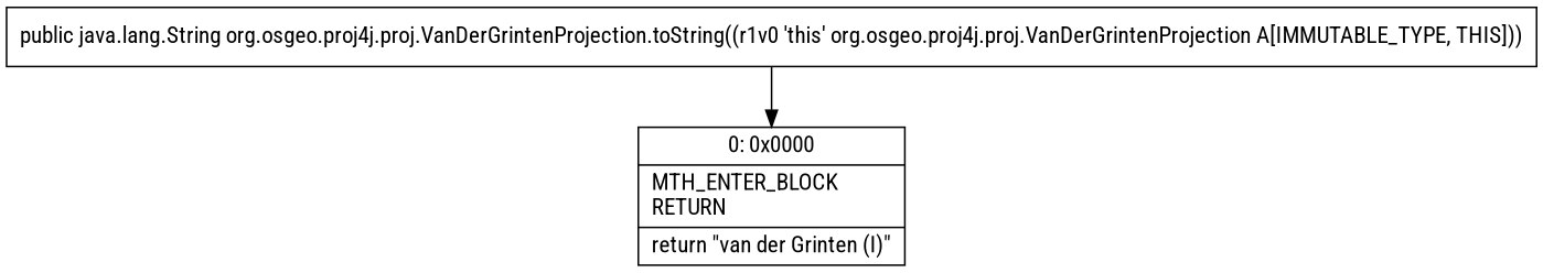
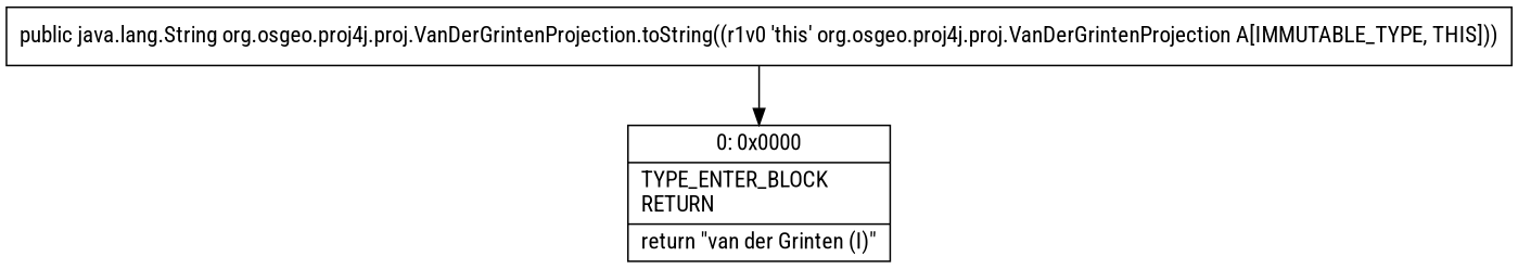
  digraph {
    fontname="Roboto Condensed"
    node [shape=record fontname="Roboto Condensed"]
-   n1 [label="{0\:\ 0x0000|MTH_ENTER_BLOCK\lRETURN\l|return \"van der Grinten (I)\"\l}"]
+   n1 [label="{0\:\ 0x0000|TYPE_ENTER_BLOCK\lRETURN\l|return \"van der Grinten (I)\"\l}"]
    n2 [label="{public java.lang.String org.osgeo.proj4j.proj.VanDerGrintenProjection.toString((r1v0 'this' org.osgeo.proj4j.proj.VanDerGrintenProjection A[IMMUTABLE_TYPE, THIS])) }"]
    n2 -> n1 [fontname="Roboto Condensed"]
  }
